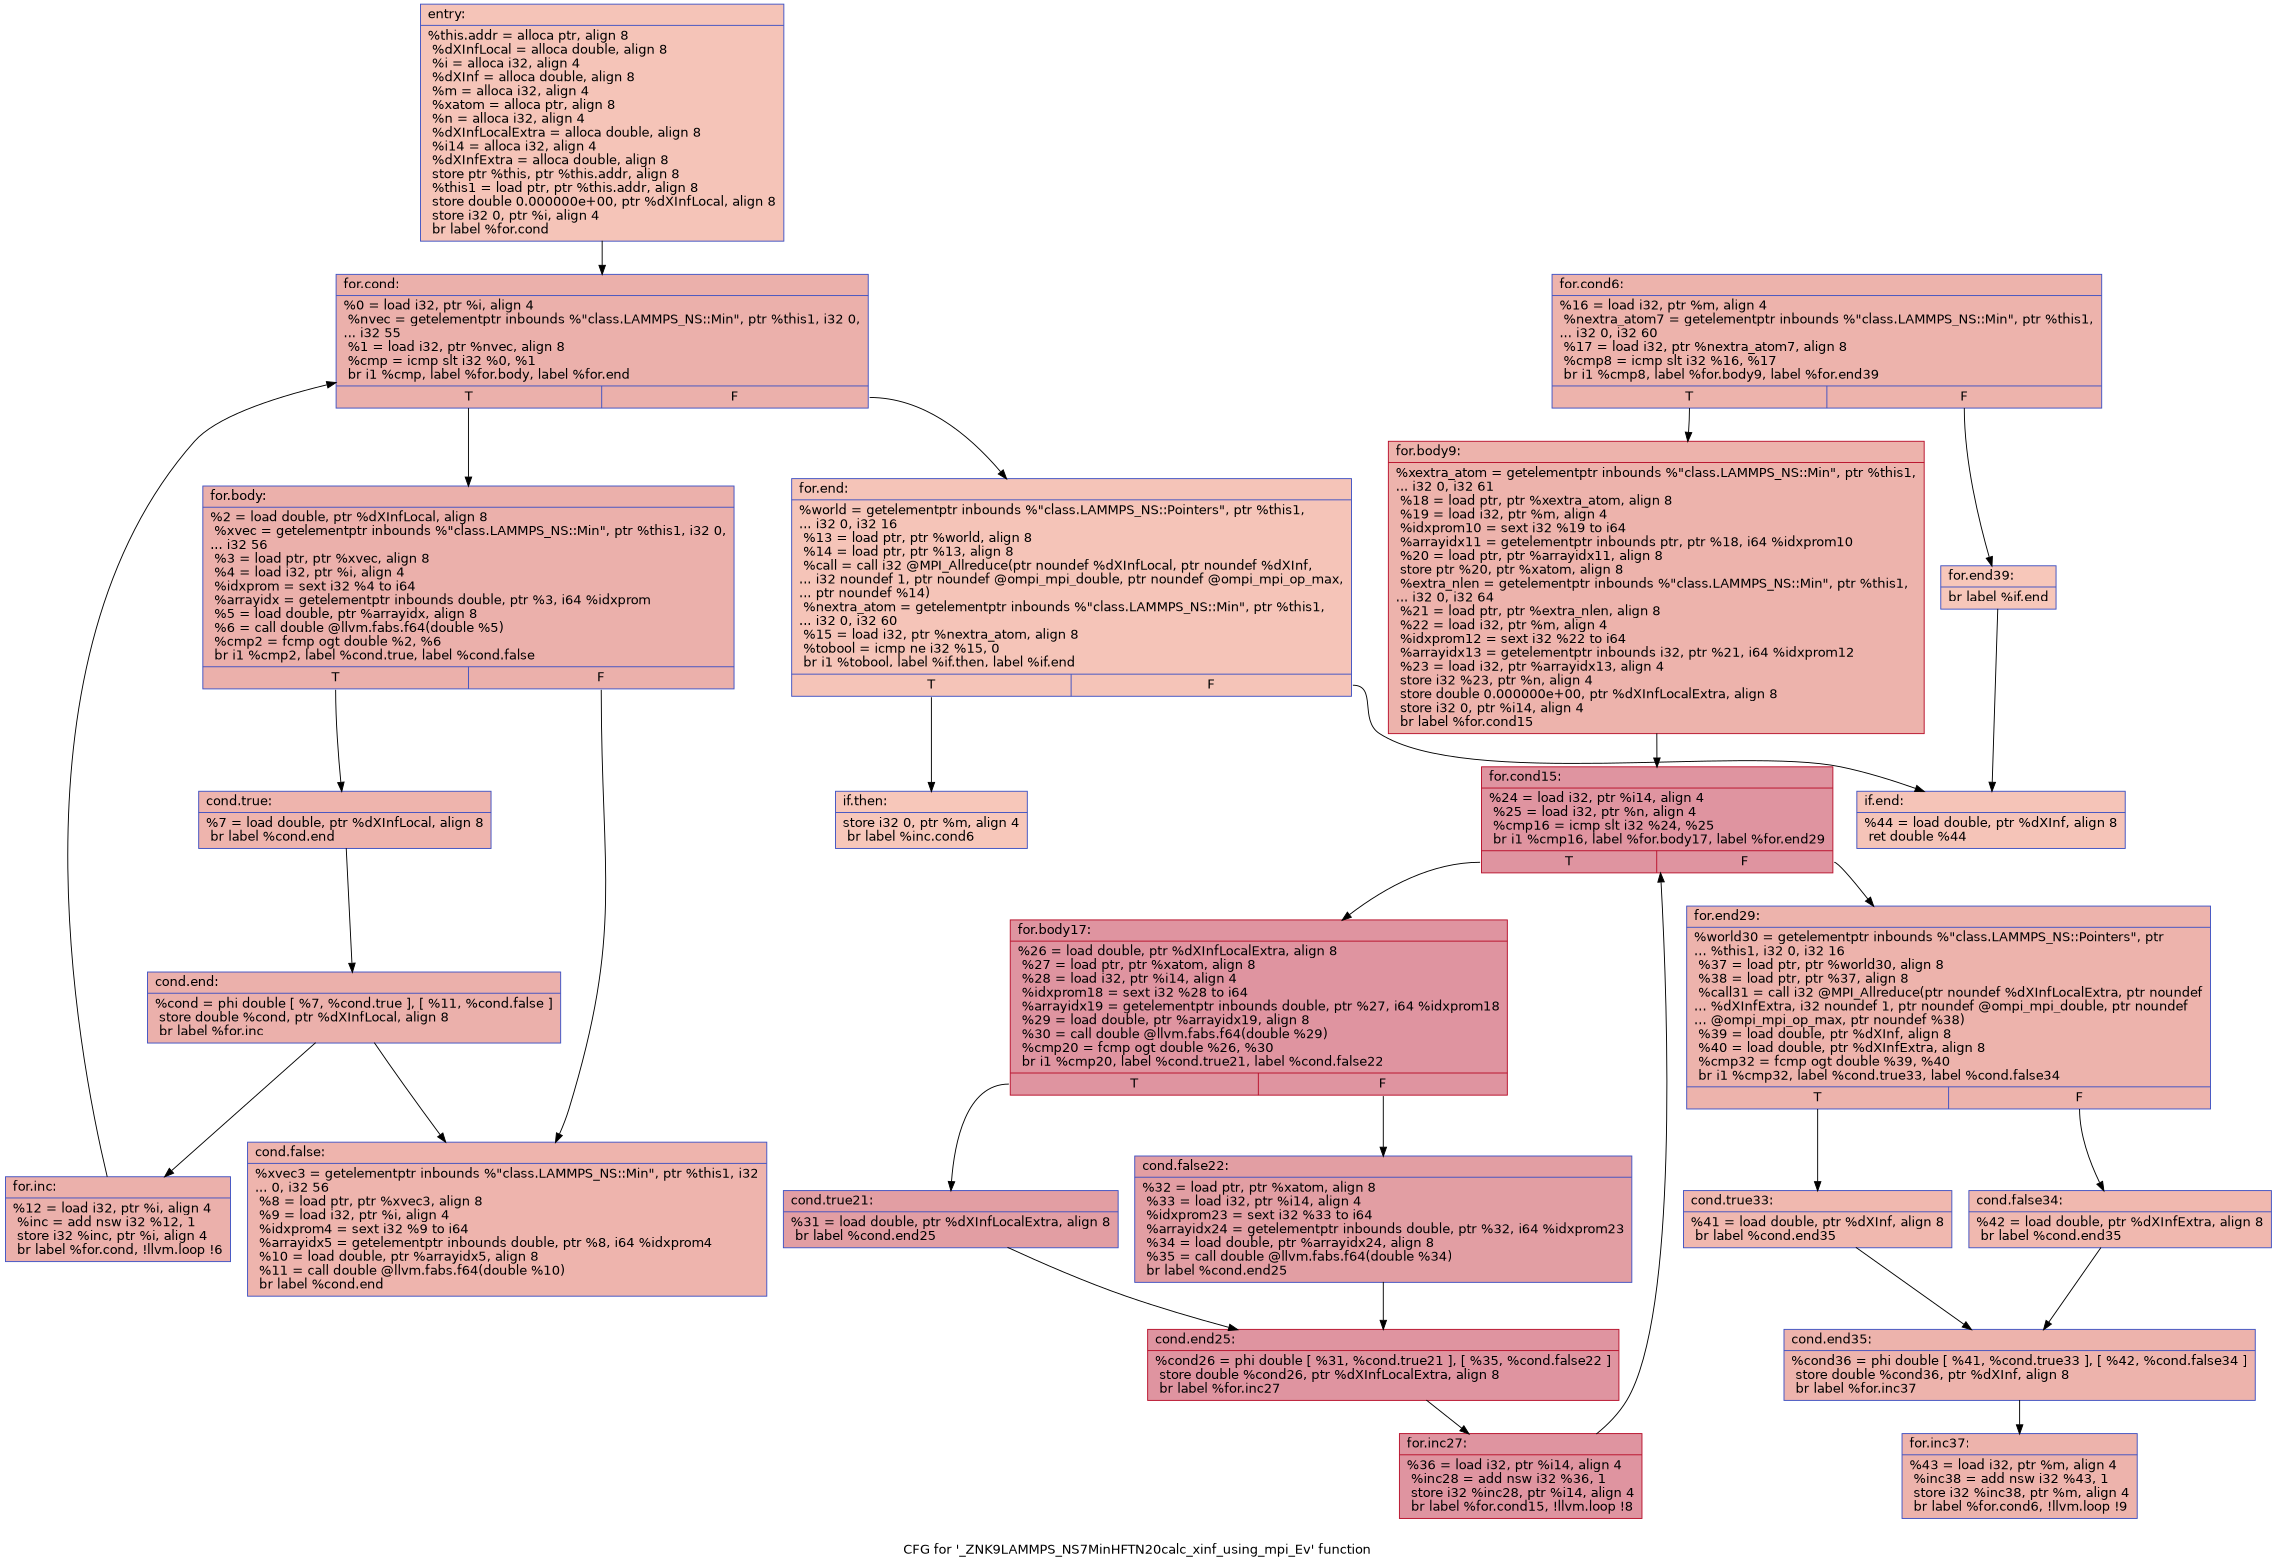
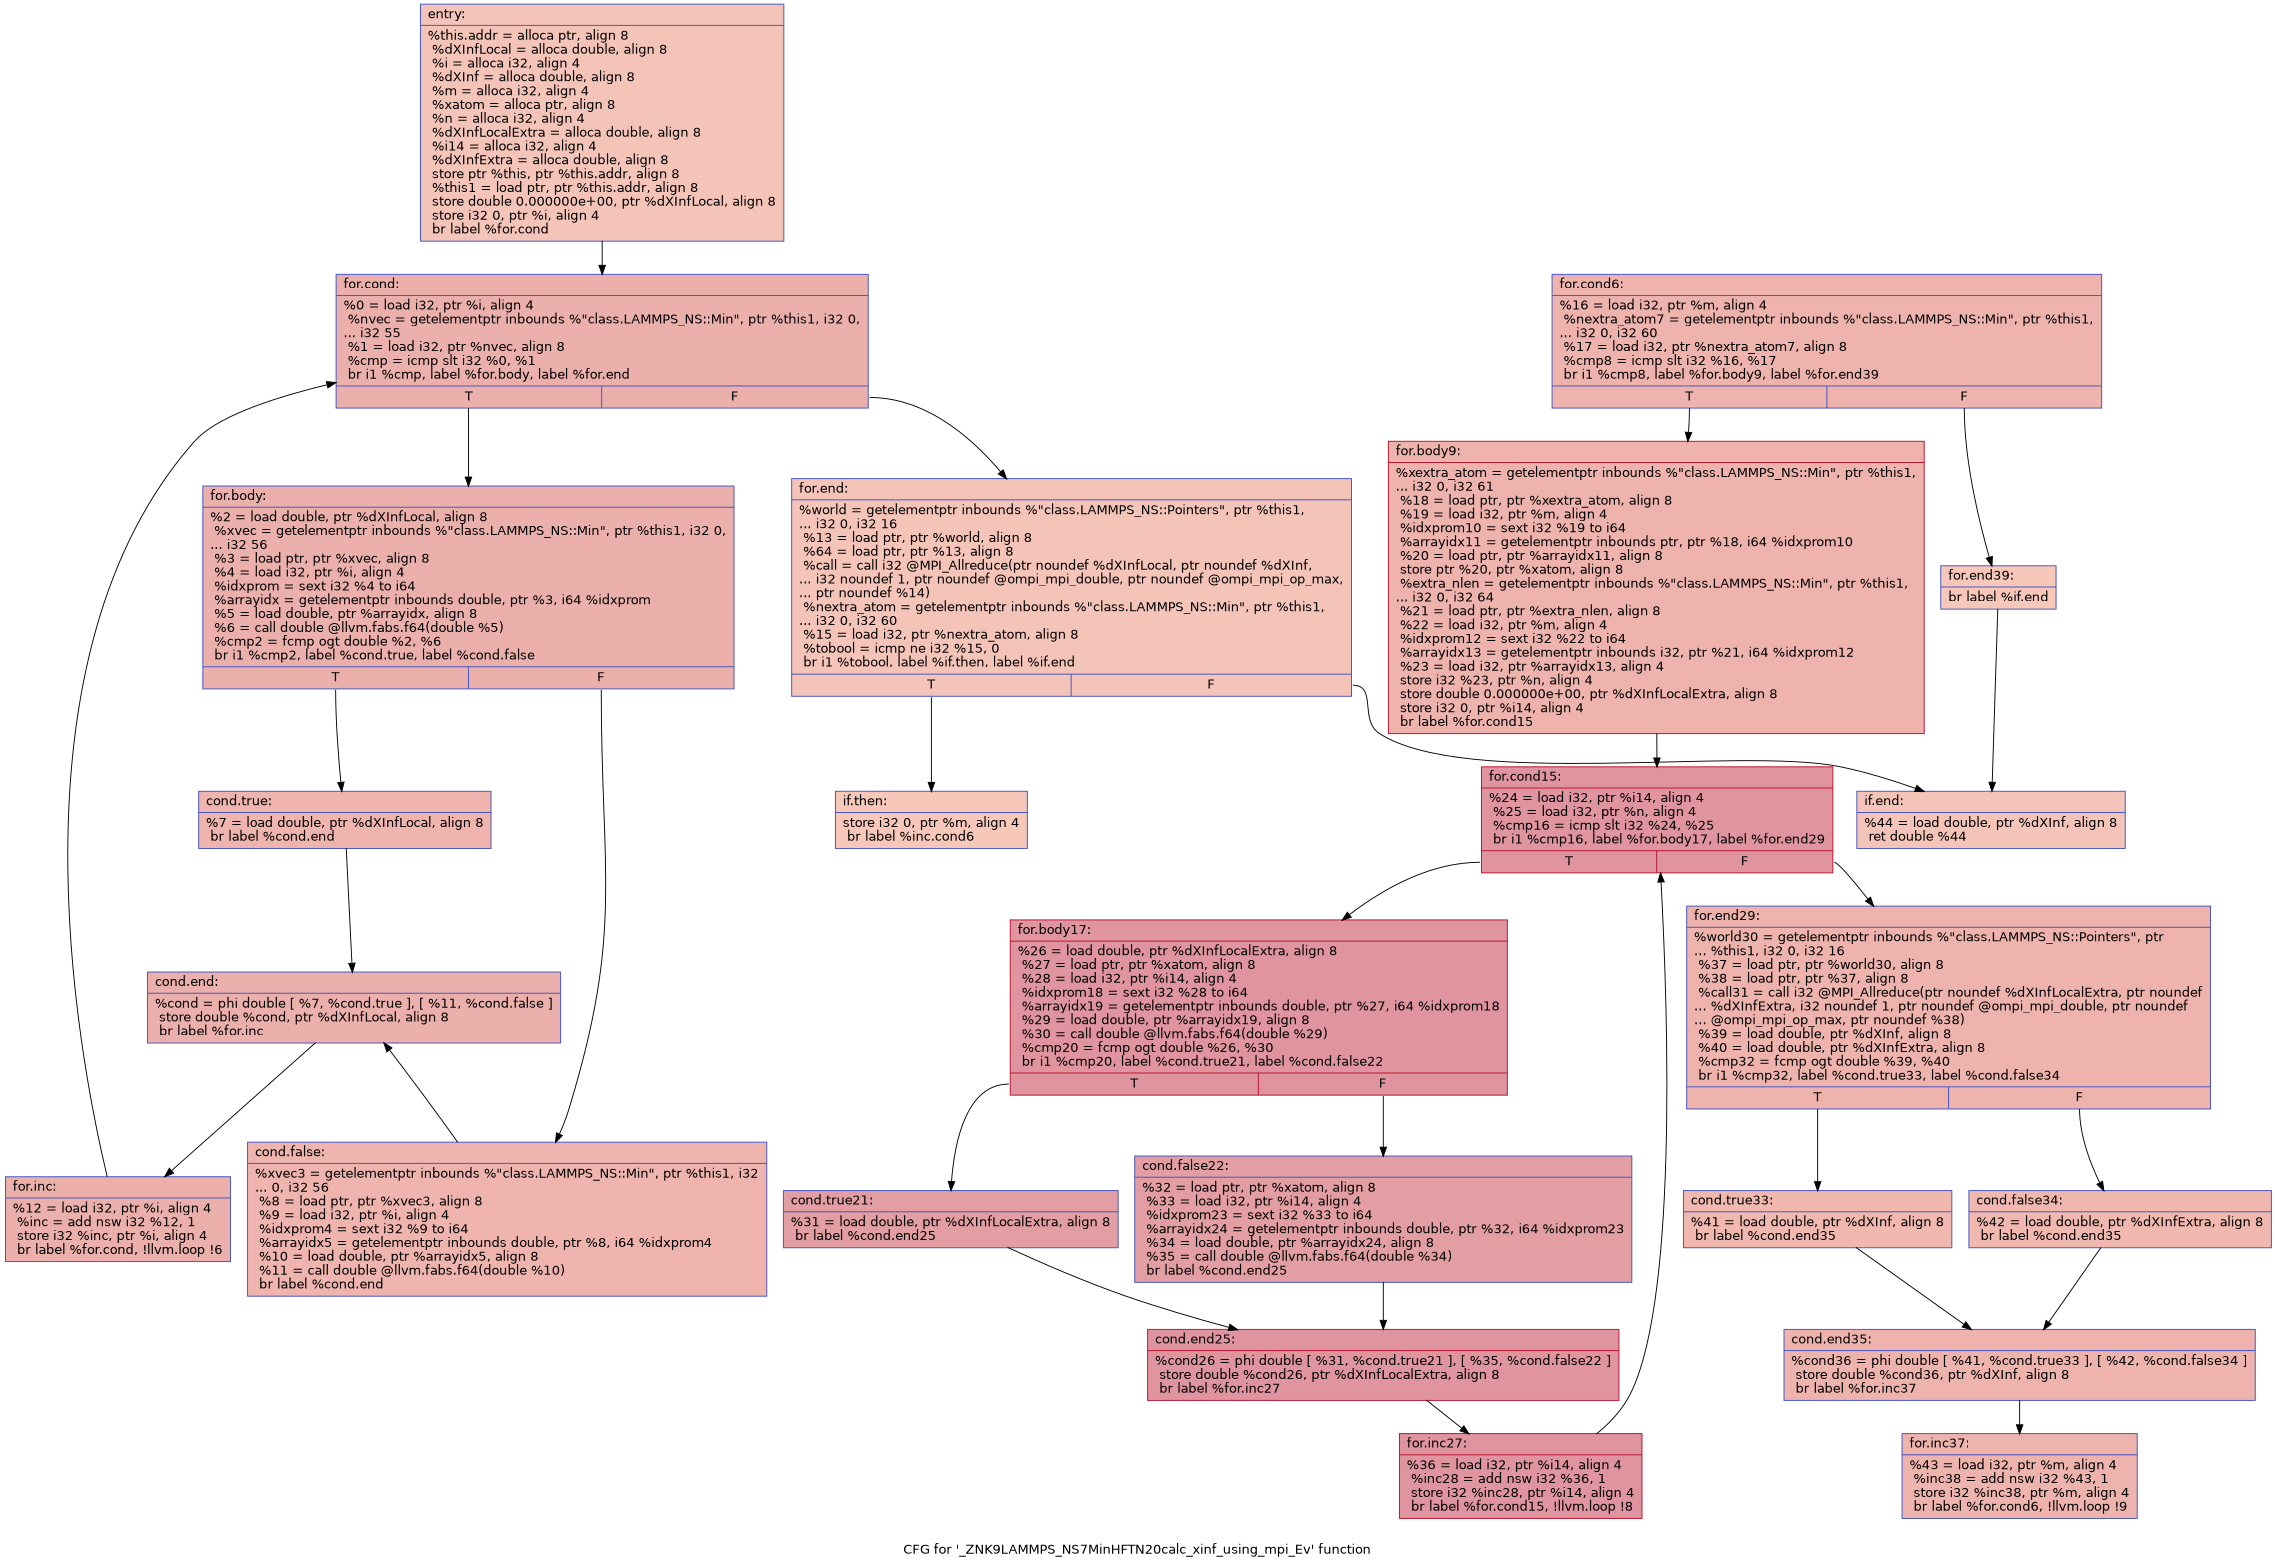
  digraph {
    fontname="DejaVu Sans"
    label="CFG for '_ZNK9LAMMPS_NS7MinHFTN20calc_xinf_using_mpi_Ev' function"
    node [color="#3d50c3ff" fillcolor="#d6524470" fontname="DejaVu Sans" shape=record style=filled]
    edge [fontname="DejaVu Sans"]
    n1 [fillcolor="#e97a5f70" label="{entry:\l|  %this.addr = alloca ptr, align 8\l  %dXInfLocal = alloca double, align 8\l  %i = alloca i32, align 4\l  %dXInf = alloca double, align 8\l  %m = alloca i32, align 4\l  %xatom = alloca ptr, align 8\l  %n = alloca i32, align 4\l  %dXInfLocalExtra = alloca double, align 8\l  %i14 = alloca i32, align 4\l  %dXInfExtra = alloca double, align 8\l  store ptr %this, ptr %this.addr, align 8\l  %this1 = load ptr, ptr %this.addr, align 8\l  store double 0.000000e+00, ptr %dXInfLocal, align 8\l  store i32 0, ptr %i, align 4\l  br label %for.cond\l}"]
    n2 [fillcolor="#d24b4070" label="{for.cond:\l|  %0 = load i32, ptr %i, align 4\l  %nvec = getelementptr inbounds %\"class.LAMMPS_NS::Min\", ptr %this1, i32 0,\l... i32 55\l  %1 = load i32, ptr %nvec, align 8\l  %cmp = icmp slt i32 %0, %1\l  br i1 %cmp, label %for.body, label %for.end\l|{<s0>T|<s1>F}}"]
    n3 [fillcolor="#d24b4070" label="{for.body:\l|  %2 = load double, ptr %dXInfLocal, align 8\l  %xvec = getelementptr inbounds %\"class.LAMMPS_NS::Min\", ptr %this1, i32 0,\l... i32 56\l  %3 = load ptr, ptr %xvec, align 8\l  %4 = load i32, ptr %i, align 4\l  %idxprom = sext i32 %4 to i64\l  %arrayidx = getelementptr inbounds double, ptr %3, i64 %idxprom\l  %5 = load double, ptr %arrayidx, align 8\l  %6 = call double @llvm.fabs.f64(double %5)\l  %cmp2 = fcmp ogt double %2, %6\l  br i1 %cmp2, label %cond.true, label %cond.false\l|{<s0>T|<s1>F}}"]
-   n4 [fillcolor="#e97a5f70" label="{for.end:\l|  %world = getelementptr inbounds %\"class.LAMMPS_NS::Pointers\", ptr %this1,\l... i32 0, i32 16\l  %13 = load ptr, ptr %world, align 8\l  %14 = load ptr, ptr %13, align 8\l  %call = call i32 @MPI_Allreduce(ptr noundef %dXInfLocal, ptr noundef %dXInf,\l... i32 noundef 1, ptr noundef @ompi_mpi_double, ptr noundef @ompi_mpi_op_max,\l... ptr noundef %14)\l  %nextra_atom = getelementptr inbounds %\"class.LAMMPS_NS::Min\", ptr %this1,\l... i32 0, i32 60\l  %15 = load i32, ptr %nextra_atom, align 8\l  %tobool = icmp ne i32 %15, 0\l  br i1 %tobool, label %if.then, label %if.end\l|{<s0>T|<s1>F}}"]
+   n4 [fillcolor="#e97a5f70" label="{for.end:\l|  %world = getelementptr inbounds %\"class.LAMMPS_NS::Pointers\", ptr %this1,\l... i32 0, i32 16\l  %13 = load ptr, ptr %world, align 8\l  %64 = load ptr, ptr %13, align 8\l  %call = call i32 @MPI_Allreduce(ptr noundef %dXInfLocal, ptr noundef %dXInf,\l... i32 noundef 1, ptr noundef @ompi_mpi_double, ptr noundef @ompi_mpi_op_max,\l... ptr noundef %14)\l  %nextra_atom = getelementptr inbounds %\"class.LAMMPS_NS::Min\", ptr %this1,\l... i32 0, i32 60\l  %15 = load i32, ptr %nextra_atom, align 8\l  %tobool = icmp ne i32 %15, 0\l  br i1 %tobool, label %if.then, label %if.end\l|{<s0>T|<s1>F}}"]
    n5 [fillcolor="#d8564670" label="{cond.true:\l|  %7 = load double, ptr %dXInfLocal, align 8\l  br label %cond.end\l}"]
    n6 [fillcolor="#d8564670" label="{cond.false:\l|  %xvec3 = getelementptr inbounds %\"class.LAMMPS_NS::Min\", ptr %this1, i32\l... 0, i32 56\l  %8 = load ptr, ptr %xvec3, align 8\l  %9 = load i32, ptr %i, align 4\l  %idxprom4 = sext i32 %9 to i64\l  %arrayidx5 = getelementptr inbounds double, ptr %8, i64 %idxprom4\l  %10 = load double, ptr %arrayidx5, align 8\l  %11 = call double @llvm.fabs.f64(double %10)\l  br label %cond.end\l}"]
    n7 [fillcolor="#ec7f6370" label="{if.then:\l|  store i32 0, ptr %m, align 4\l  br label %inc.cond6\l}"]
    n8 [fillcolor="#e97a5f70" label="{if.end:\l|  %44 = load double, ptr %dXInf, align 8\l  ret double %44\l}"]
    n9 [fillcolor="#d24b4070" label="{cond.end:\l|  %cond = phi double [ %7, %cond.true ], [ %11, %cond.false ]\l  store double %cond, ptr %dXInfLocal, align 8\l  br label %for.inc\l}"]
    n10 [fillcolor="#d24b4070" label="{for.inc:\l|  %12 = load i32, ptr %i, align 4\l  %inc = add nsw i32 %12, 1\l  store i32 %inc, ptr %i, align 4\l  br label %for.cond, !llvm.loop !6\l}"]
    n11 [label="{for.cond6:\l|  %16 = load i32, ptr %m, align 4\l  %nextra_atom7 = getelementptr inbounds %\"class.LAMMPS_NS::Min\", ptr %this1,\l... i32 0, i32 60\l  %17 = load i32, ptr %nextra_atom7, align 8\l  %cmp8 = icmp slt i32 %16, %17\l  br i1 %cmp8, label %for.body9, label %for.end39\l|{<s0>T|<s1>F}}"]
    n12 [color="#b70d28ff" label="{for.body9:\l|  %xextra_atom = getelementptr inbounds %\"class.LAMMPS_NS::Min\", ptr %this1,\l... i32 0, i32 61\l  %18 = load ptr, ptr %xextra_atom, align 8\l  %19 = load i32, ptr %m, align 4\l  %idxprom10 = sext i32 %19 to i64\l  %arrayidx11 = getelementptr inbounds ptr, ptr %18, i64 %idxprom10\l  %20 = load ptr, ptr %arrayidx11, align 8\l  store ptr %20, ptr %xatom, align 8\l  %extra_nlen = getelementptr inbounds %\"class.LAMMPS_NS::Min\", ptr %this1,\l... i32 0, i32 64\l  %21 = load ptr, ptr %extra_nlen, align 8\l  %22 = load i32, ptr %m, align 4\l  %idxprom12 = sext i32 %22 to i64\l  %arrayidx13 = getelementptr inbounds i32, ptr %21, i64 %idxprom12\l  %23 = load i32, ptr %arrayidx13, align 4\l  store i32 %23, ptr %n, align 4\l  store double 0.000000e+00, ptr %dXInfLocalExtra, align 8\l  store i32 0, ptr %i14, align 4\l  br label %for.cond15\l}"]
    n13 [fillcolor="#ec7f6370" label="{for.end39:\l|  br label %if.end\l}"]
    n14 [color="#b70d28ff" fillcolor="#b70d2870" label="{for.cond15:\l|  %24 = load i32, ptr %i14, align 4\l  %25 = load i32, ptr %n, align 4\l  %cmp16 = icmp slt i32 %24, %25\l  br i1 %cmp16, label %for.body17, label %for.end29\l|{<s0>T|<s1>F}}"]
    n15 [color="#b70d28ff" fillcolor="#b70d2870" label="{for.body17:\l|  %26 = load double, ptr %dXInfLocalExtra, align 8\l  %27 = load ptr, ptr %xatom, align 8\l  %28 = load i32, ptr %i14, align 4\l  %idxprom18 = sext i32 %28 to i64\l  %arrayidx19 = getelementptr inbounds double, ptr %27, i64 %idxprom18\l  %29 = load double, ptr %arrayidx19, align 8\l  %30 = call double @llvm.fabs.f64(double %29)\l  %cmp20 = fcmp ogt double %26, %30\l  br i1 %cmp20, label %cond.true21, label %cond.false22\l|{<s0>T|<s1>F}}"]
    n16 [label="{for.end29:\l|  %world30 = getelementptr inbounds %\"class.LAMMPS_NS::Pointers\", ptr\l... %this1, i32 0, i32 16\l  %37 = load ptr, ptr %world30, align 8\l  %38 = load ptr, ptr %37, align 8\l  %call31 = call i32 @MPI_Allreduce(ptr noundef %dXInfLocalExtra, ptr noundef\l... %dXInfExtra, i32 noundef 1, ptr noundef @ompi_mpi_double, ptr noundef\l... @ompi_mpi_op_max, ptr noundef %38)\l  %39 = load double, ptr %dXInf, align 8\l  %40 = load double, ptr %dXInfExtra, align 8\l  %cmp32 = fcmp ogt double %39, %40\l  br i1 %cmp32, label %cond.true33, label %cond.false34\l|{<s0>T|<s1>F}}"]
    n17 [fillcolor="#be242e70" label="{cond.true21:\l|  %31 = load double, ptr %dXInfLocalExtra, align 8\l  br label %cond.end25\l}"]
    n18 [fillcolor="#be242e70" label="{cond.false22:\l|  %32 = load ptr, ptr %xatom, align 8\l  %33 = load i32, ptr %i14, align 4\l  %idxprom23 = sext i32 %33 to i64\l  %arrayidx24 = getelementptr inbounds double, ptr %32, i64 %idxprom23\l  %34 = load double, ptr %arrayidx24, align 8\l  %35 = call double @llvm.fabs.f64(double %34)\l  br label %cond.end25\l}"]
    n19 [fillcolor="#dc5d4a70" label="{cond.true33:\l|  %41 = load double, ptr %dXInf, align 8\l  br label %cond.end35\l}"]
    n20 [fillcolor="#dc5d4a70" label="{cond.false34:\l|  %42 = load double, ptr %dXInfExtra, align 8\l  br label %cond.end35\l}"]
    n21 [color="#b70d28ff" fillcolor="#b70d2870" label="{cond.end25:\l|  %cond26 = phi double [ %31, %cond.true21 ], [ %35, %cond.false22 ]\l  store double %cond26, ptr %dXInfLocalExtra, align 8\l  br label %for.inc27\l}"]
    n22 [label="{cond.end35:\l|  %cond36 = phi double [ %41, %cond.true33 ], [ %42, %cond.false34 ]\l  store double %cond36, ptr %dXInf, align 8\l  br label %for.inc37\l}"]
    n23 [color="#b70d28ff" fillcolor="#b70d2870" label="{for.inc27:\l|  %36 = load i32, ptr %i14, align 4\l  %inc28 = add nsw i32 %36, 1\l  store i32 %inc28, ptr %i14, align 4\l  br label %for.cond15, !llvm.loop !8\l}"]
    n24 [label="{for.inc37:\l|  %43 = load i32, ptr %m, align 4\l  %inc38 = add nsw i32 %43, 1\l  store i32 %inc38, ptr %m, align 4\l  br label %for.cond6, !llvm.loop !9\l}"]
    n1 -> n2
    n2 -> n3 [tailport=s0]
    n2 -> n4 [tailport=s1]
    n3 -> n5 [tailport=s0]
    n3 -> n6 [tailport=s1]
    n4 -> n7 [tailport=s0]
    n4 -> n8 [tailport=s1]
    n5 -> n9
-   n9 -> n6
+   n6 -> n9
    n9 -> n10
    n10 -> n2
    n11 -> n12 [tailport=s0]
    n11 -> n13 [tailport=s1]
    n12 -> n14
    n13 -> n8
    n14 -> n15 [tailport=s0]
    n14 -> n16 [tailport=s1]
    n15 -> n17 [tailport=s0]
    n15 -> n18 [tailport=s1]
    n16 -> n19 [tailport=s0]
    n16 -> n20 [tailport=s1]
    n17 -> n21
    n18 -> n21
    n19 -> n22
    n20 -> n22
    n21 -> n23
    n22 -> n24
    n23 -> n14
  }
